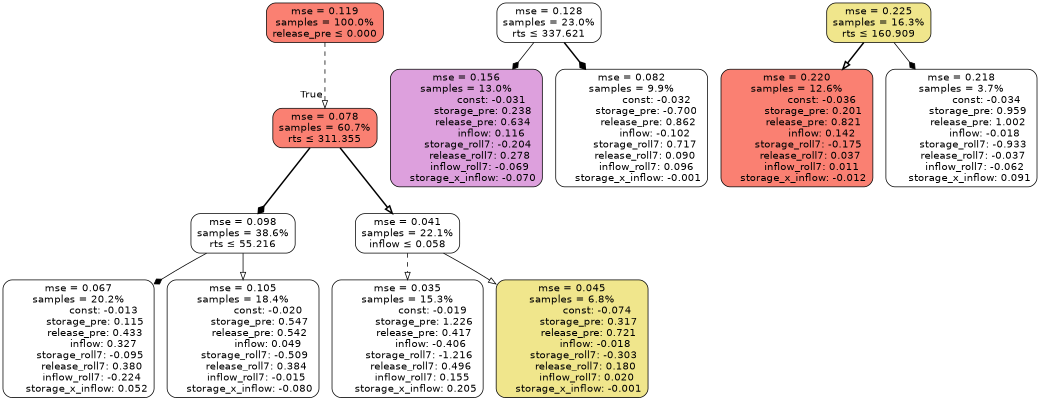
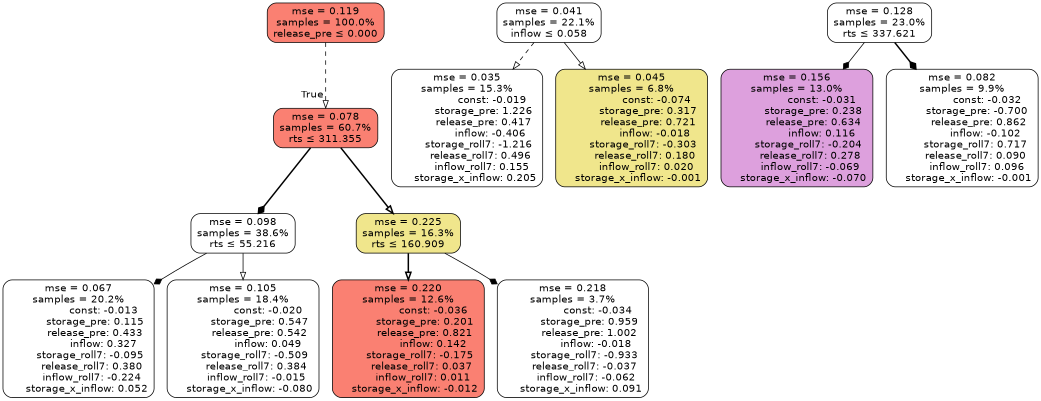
  digraph {
    node [color=black fillcolor=white fontname=helvetica shape=rectangle style="filled, rounded"]
    edge [arrowhead=onormal fontname=helvetica style=solid]
    n1 [fillcolor=salmon label="mse = 0.119\nsamples = 100.0%\nrelease_pre &le; 0.000"]
    n2 [fillcolor=salmon label="mse = 0.078\nsamples = 60.7%\nrts &le; 311.355"]
    n3 [label="mse = 0.098\nsamples = 38.6%\nrts &le; 55.216"]
    n4 [label="mse = 0.041\nsamples = 22.1%\ninflow &le; 0.058"]
    n5 [label="mse = 0.067\nsamples = 20.2%\n               const: -0.013\n          storage_pre: 0.115\n          release_pre: 0.433\n               inflow: 0.327\n       storage_roll7: -0.095\n        release_roll7: 0.380\n        inflow_roll7: -0.224\n     storage_x_inflow: 0.052"]
    n6 [label="mse = 0.105\nsamples = 18.4%\n               const: -0.020\n          storage_pre: 0.547\n          release_pre: 0.542\n               inflow: 0.049\n       storage_roll7: -0.509\n        release_roll7: 0.384\n        inflow_roll7: -0.015\n    storage_x_inflow: -0.080"]
    n7 [label="mse = 0.035\nsamples = 15.3%\n               const: -0.019\n          storage_pre: 1.226\n          release_pre: 0.417\n              inflow: -0.406\n       storage_roll7: -1.216\n        release_roll7: 0.496\n         inflow_roll7: 0.155\n     storage_x_inflow: 0.205"]
    n8 [fillcolor=khaki label="mse = 0.045\nsamples = 6.8%\n               const: -0.074\n          storage_pre: 0.317\n          release_pre: 0.721\n              inflow: -0.018\n       storage_roll7: -0.303\n        release_roll7: 0.180\n         inflow_roll7: 0.020\n    storage_x_inflow: -0.001"]
    n9 [label="mse = 0.128\nsamples = 23.0%\nrts &le; 337.621"]
    n10 [fillcolor=plum label="mse = 0.156\nsamples = 13.0%\n               const: -0.031\n          storage_pre: 0.238\n          release_pre: 0.634\n               inflow: 0.116\n       storage_roll7: -0.204\n        release_roll7: 0.278\n        inflow_roll7: -0.069\n    storage_x_inflow: -0.070"]
    n11 [label="mse = 0.082\nsamples = 9.9%\n               const: -0.032\n         storage_pre: -0.700\n          release_pre: 0.862\n              inflow: -0.102\n        storage_roll7: 0.717\n        release_roll7: 0.090\n         inflow_roll7: 0.096\n    storage_x_inflow: -0.001"]
    n12 [fillcolor=khaki label="mse = 0.225\nsamples = 16.3%\nrts &le; 160.909"]
    n13 [fillcolor=salmon label="mse = 0.220\nsamples = 12.6%\n               const: -0.036\n          storage_pre: 0.201\n          release_pre: 0.821\n               inflow: 0.142\n       storage_roll7: -0.175\n        release_roll7: 0.037\n         inflow_roll7: 0.011\n    storage_x_inflow: -0.012"]
    n14 [label="mse = 0.218\nsamples = 3.7%\n               const: -0.034\n          storage_pre: 0.959\n          release_pre: 1.002\n              inflow: -0.018\n       storage_roll7: -0.933\n       release_roll7: -0.037\n        inflow_roll7: -0.062\n     storage_x_inflow: 0.091"]
    n1 -> n2 [headlabel=True labelangle=45 labeldistance=2.5 style=dashed]
    n2 -> n3 [arrowhead=diamond style=bold]
-   n2 -> n4 [style=bold]
+   n2 -> n12 [style=bold]
    n3 -> n5 [arrowhead=diamond]
    n3 -> n6
    n4 -> n7 [style=dashed]
    n4 -> n8
    n9 -> n10 [arrowhead=diamond]
    n9 -> n11 [arrowhead=diamond style=bold]
    n12 -> n13 [style=bold]
    n12 -> n14 [arrowhead=diamond]
  }
